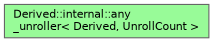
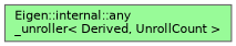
  digraph {
    rankdir=LR
-   n1 [color=grey40 fillcolor=palegreen fontname=Helvetica fontsize=10 height=0.2 label="Derived::internal::any\l_unroller\< Derived, UnrollCount \>" shape=box style=filled width=0.4]
+   n1 [color=grey40 fillcolor=palegreen fontname=Helvetica fontsize=10 height=0.2 label="Eigen::internal::any\l_unroller\< Derived, UnrollCount \>" shape=box style=filled width=0.4]
  }
